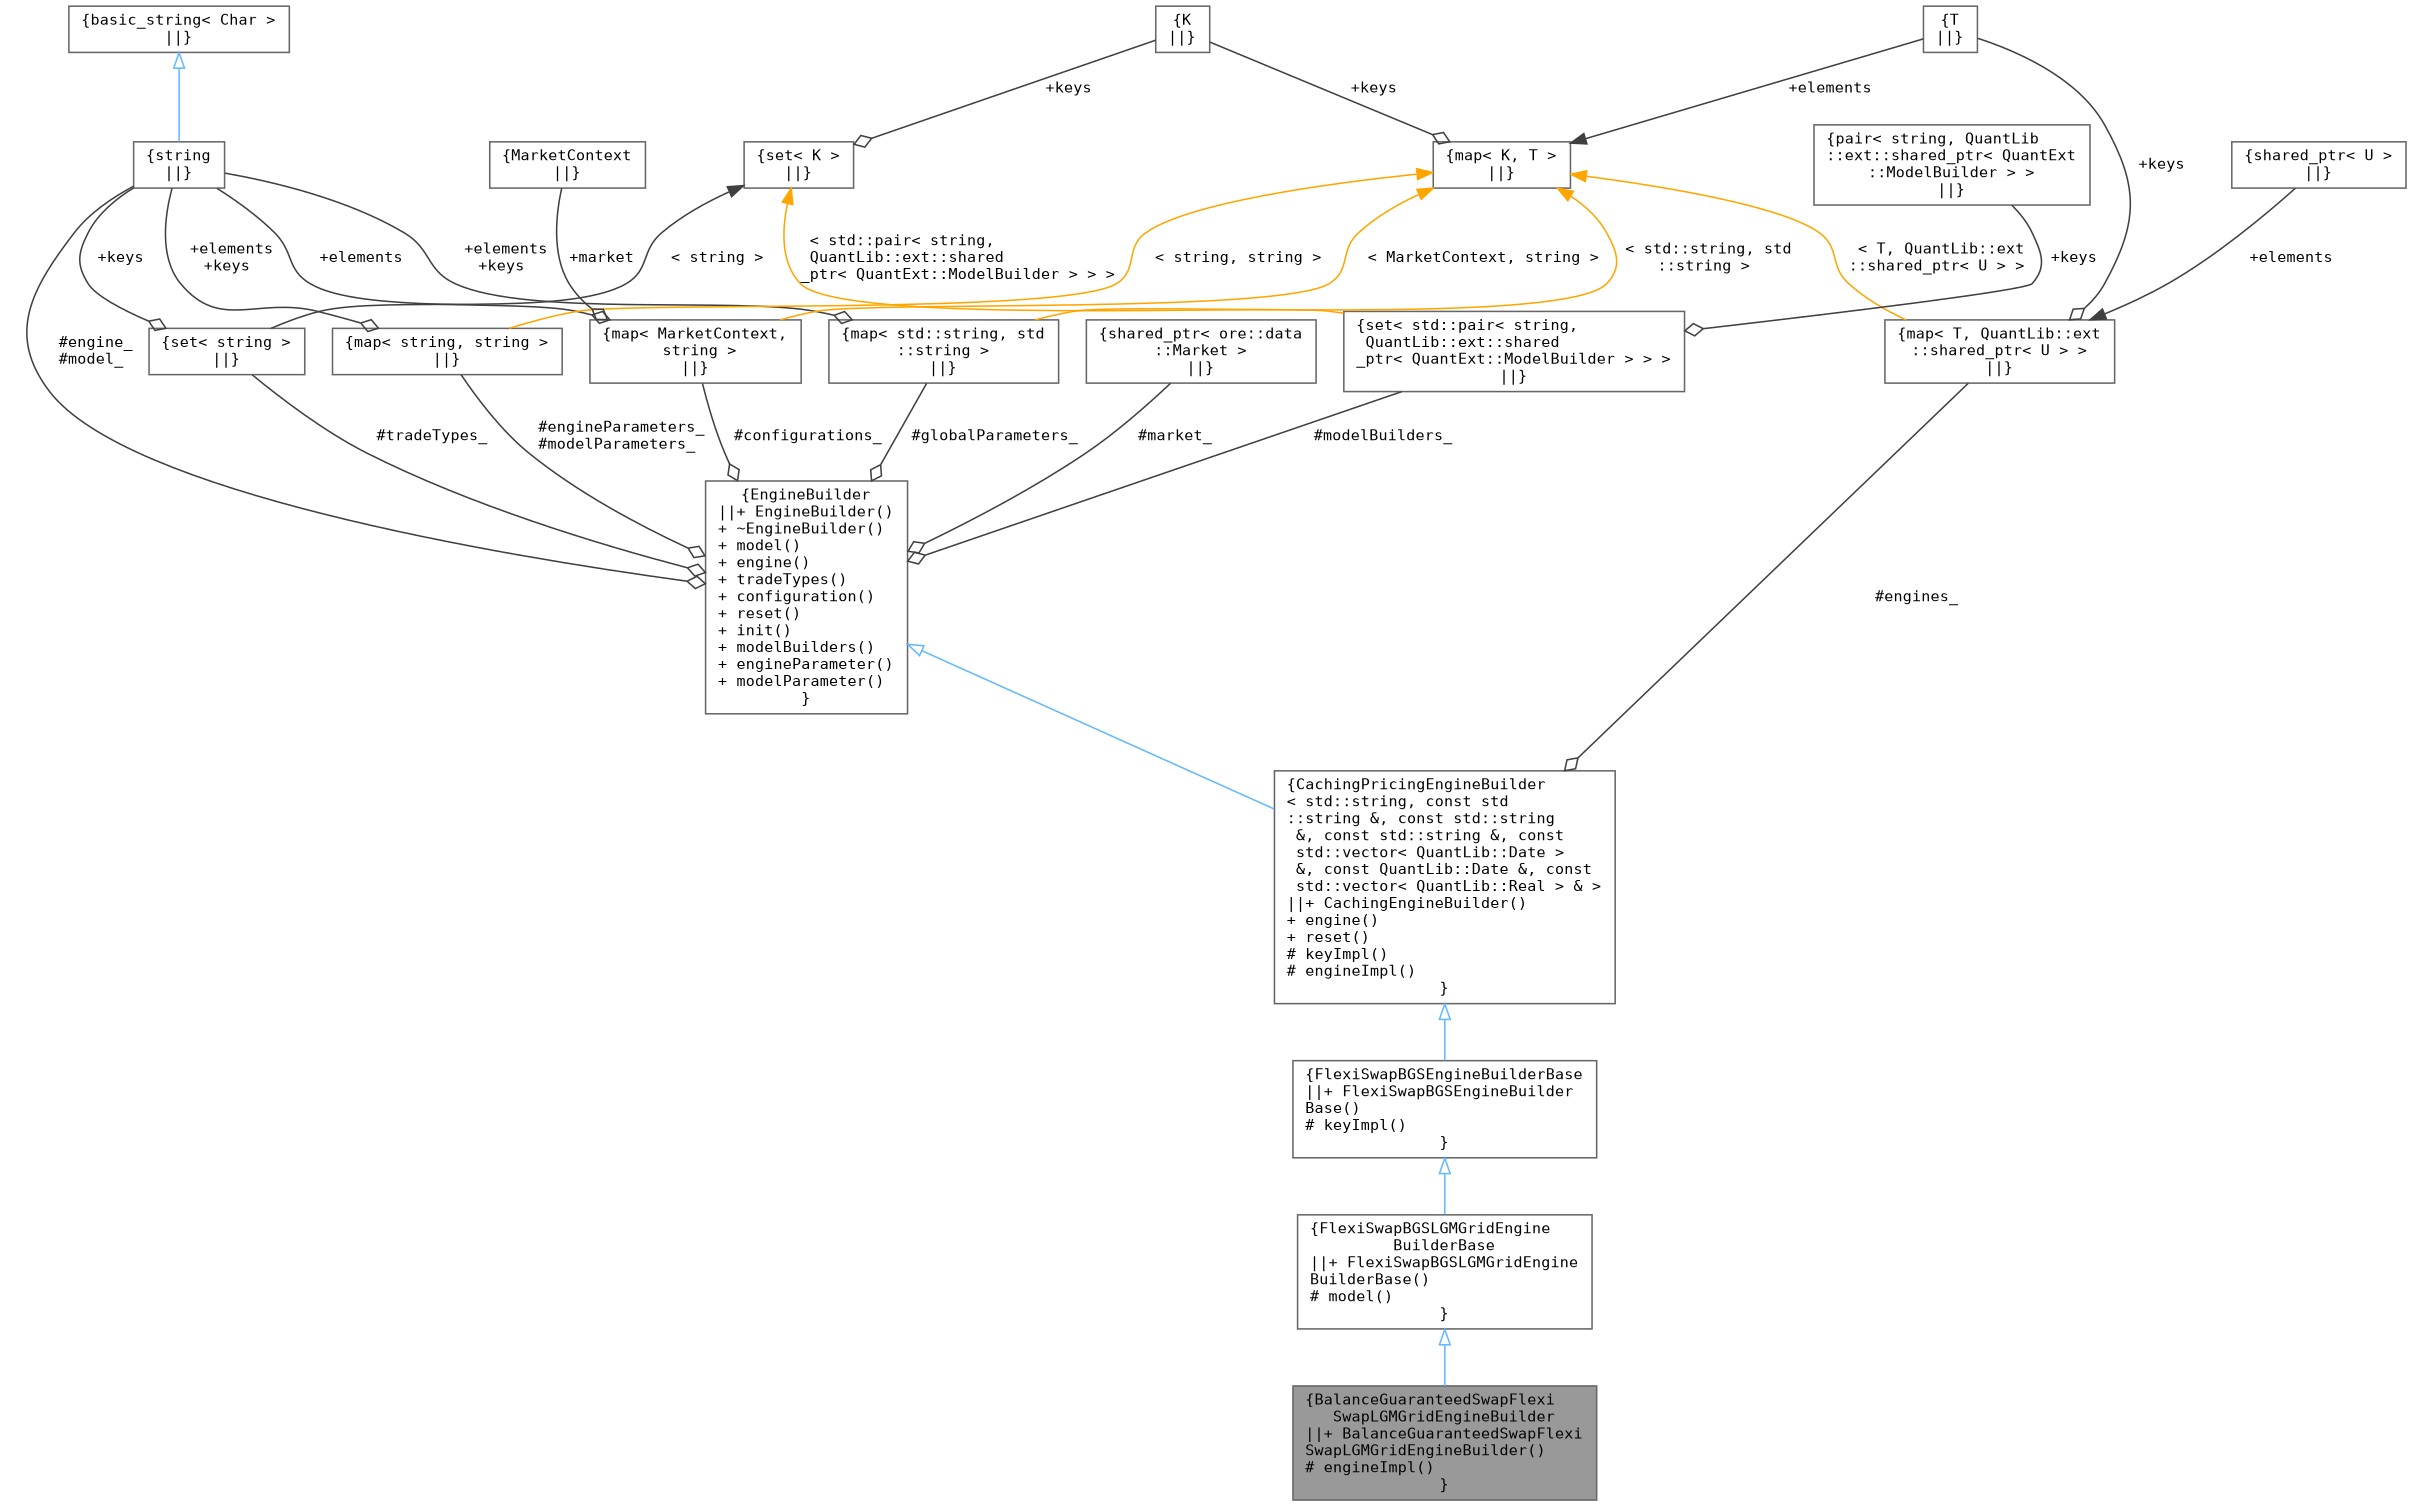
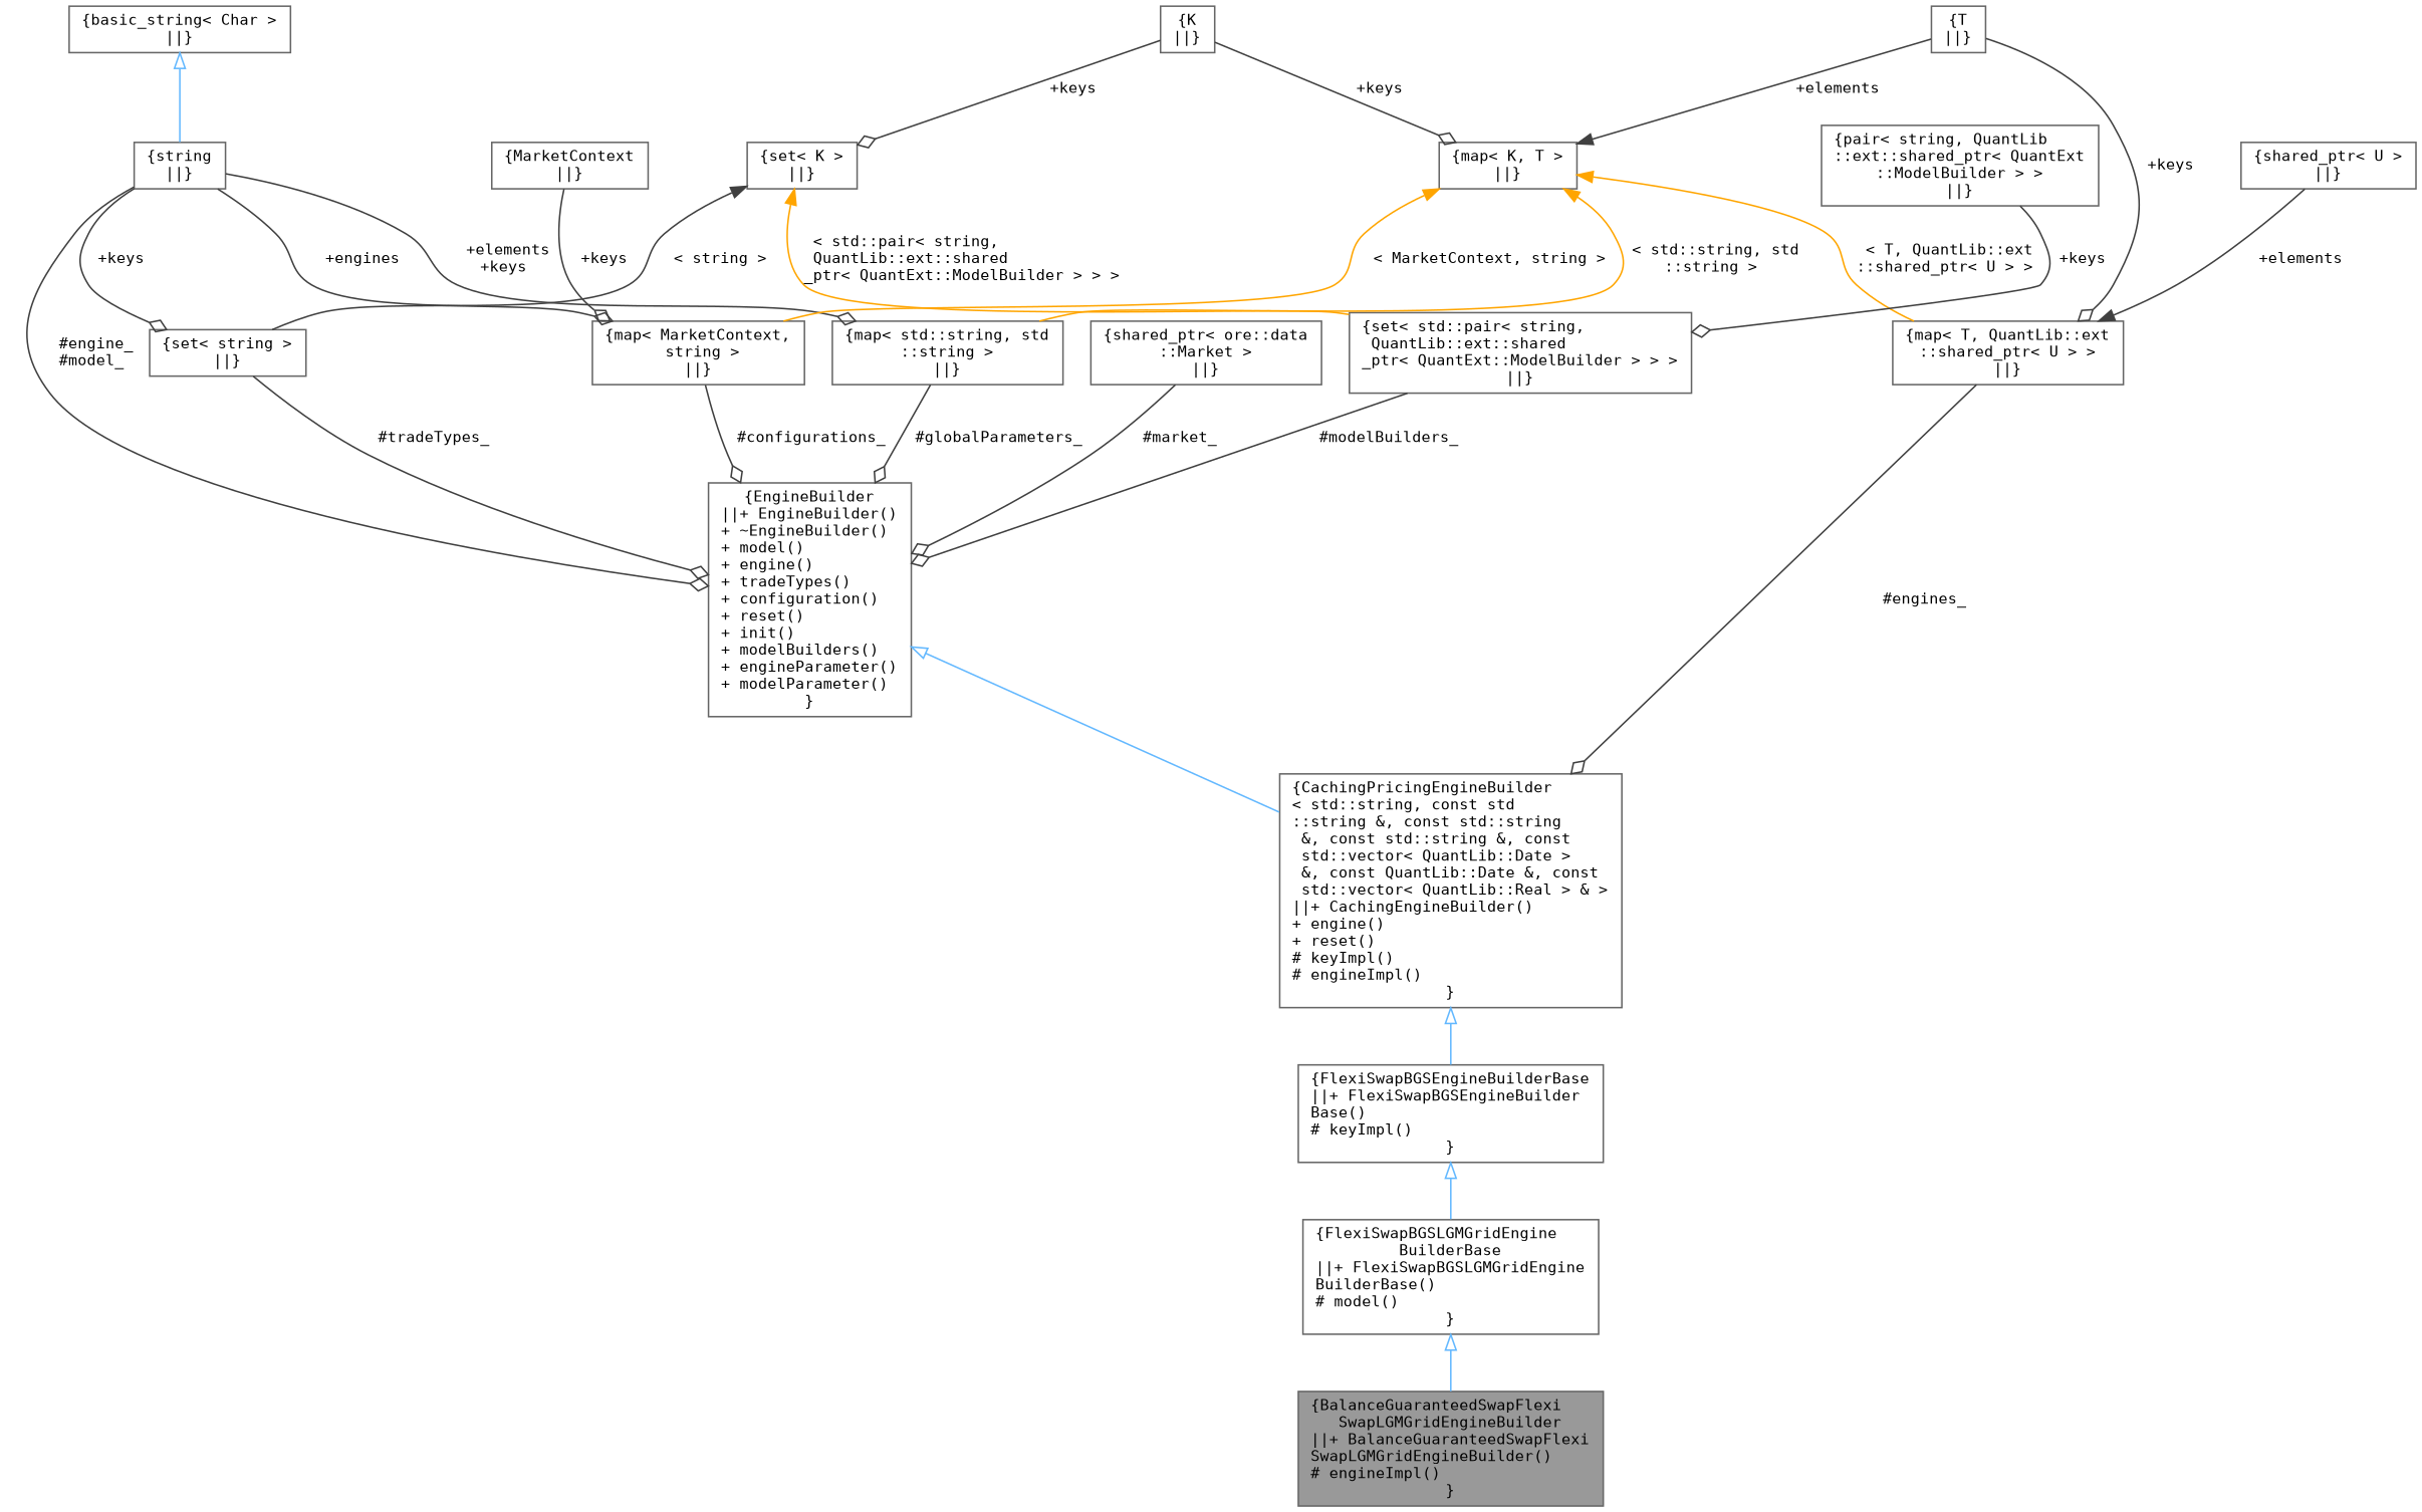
  digraph {
    fontname="DejaVu Sans Mono"
    node [color=gray40 fillcolor=white fontname="DejaVu Sans Mono" fontsize=10 shape=box style=filled]
    edge [color=grey25 fontname="DejaVu Sans Mono" fontsize=10 labelfontname=Helvetica labelfontsize=10 style=solid arrowhead=odiamond]
    n1 [fillcolor=grey60 fontcolor=black height=0.2 label="{BalanceGuaranteedSwapFlexi\lSwapLGMGridEngineBuilder\n||+ BalanceGuaranteedSwapFlexi\lSwapLGMGridEngineBuilder()\l# engineImpl()\l}" width=0.4]
    n2 [height=0.2 label="{FlexiSwapBGSLGMGridEngine\lBuilderBase\n||+ FlexiSwapBGSLGMGridEngine\lBuilderBase()\l# model()\l}" width=0.4]
    n3 [height=0.2 label="{FlexiSwapBGSEngineBuilderBase\n||+ FlexiSwapBGSEngineBuilder\lBase()\l# keyImpl()\l}" width=0.4]
    n4 [height=0.2 label="{CachingPricingEngineBuilder\l\< std::string, const std\l::string &, const std::string\l &, const std::string &, const\l std::vector\< QuantLib::Date \>\l &, const QuantLib::Date &, const\l std::vector\< QuantLib::Real \> & \>\n||+ CachingEngineBuilder()\l+ engine()\l+ reset()\l# keyImpl()\l# engineImpl()\l}" width=0.4]
    n5 [height=0.2 label="{EngineBuilder\n||+ EngineBuilder()\l+ ~EngineBuilder()\l+ model()\l+ engine()\l+ tradeTypes()\l+ configuration()\l+ reset()\l+ init()\l+ modelBuilders()\l+ engineParameter()\l+ modelParameter()\l}" width=0.4]
    n6 [height=0.2 label="{string\n||}" width=0.4]
    n7 [height=0.2 label="{set\< string \>\n||}" width=0.4]
    n8 [height=0.2 label="{map\< MarketContext,\l string \>\n||}" width=0.4]
-   n9 [height=0.2 label="{map\< string, string \>\n||}" width=0.4]
    n10 [height=0.2 label="{map\< std::string, std\l::string \>\n||}" width=0.4]
    n11 [height=0.2 label="{basic_string\< Char \>\n||}" width=0.4]
    n12 [height=0.2 label="{set\< K \>\n||}" width=0.4]
    n13 [height=0.2 label="{set\< std::pair\< string,\l QuantLib::ext::shared\l_ptr\< QuantExt::ModelBuilder \> \> \>\n||}" width=0.4]
    n14 [height=0.2 label="{K\n||}" width=0.4]
    n15 [height=0.2 label="{map\< K, T \>\n||}" width=0.4]
    n16 [height=0.2 label="{map\< T, QuantLib::ext\l::shared_ptr\< U \> \>\n||}" width=0.4]
    n17 [height=0.2 label="{shared_ptr\< ore::data\l::Market \>\n||}" width=0.4]
    n18 [height=0.2 label="{MarketContext\n||}" width=0.4]
    n19 [height=0.2 label="{T\n||}" width=0.4]
    n20 [height=0.2 label="{pair\< string, QuantLib\l::ext::shared_ptr\< QuantExt\l::ModelBuilder \> \>\n||}" width=0.4]
    n21 [height=0.2 label="{shared_ptr\< U \>\n||}" width=0.4]
    n2 -> n1 [arrowtail=onormal color=steelblue1 dir=back arrowhead=""]
    n3 -> n2 [arrowtail=onormal color=steelblue1 dir=back arrowhead=""]
    n4 -> n3 [arrowtail=onormal color=steelblue1 dir=back arrowhead=""]
    n5 -> n4 [arrowtail=onormal color=steelblue1 dir=back arrowhead=""]
    n6 -> n5 [label=" #engine_\n#model_"]
    n6 -> n7 [label=" +keys"]
-   n6 -> n8 [label=" +elements"]
-   n6 -> n9 [label=" +elements\n+keys"]
+   n6 -> n8 [label=" +engines"]
    n6 -> n10 [label=" +elements\n+keys"]
    n7 -> n5 [label=" #tradeTypes_"]
    n8 -> n5 [label=" #configurations_"]
-   n9 -> n5 [label=" #engineParameters_\n#modelParameters_"]
    n10 -> n5 [label=" #globalParameters_"]
    n11 -> n6 [arrowtail=onormal color=steelblue1 dir=back arrowhead=""]
    n12 -> n7 [dir=back label=" \< string \>" arrowhead=""]
    n12 -> n13 [color=orange dir=back label=" \< std::pair\< string,\l QuantLib::ext::shared\l_ptr\< QuantExt::ModelBuilder \> \> \>" arrowhead=""]
    n13 -> n5 [label=" #modelBuilders_"]
    n14 -> n12 [label=" +keys"]
    n14 -> n15 [label=" +keys"]
    n15 -> n8 [color=orange dir=back label=" \< MarketContext, string \>" arrowhead=""]
-   n15 -> n9 [color=orange dir=back label=" \< string, string \>" arrowhead=""]
    n15 -> n10 [color=orange dir=back label=" \< std::string, std\l::string \>" arrowhead=""]
    n15 -> n16 [color=orange dir=back label=" \< T, QuantLib::ext\l::shared_ptr\< U \> \>" arrowhead=""]
    n16 -> n4 [label=" #engines_"]
    n17 -> n5 [label=" #market_"]
-   n18 -> n8 [label=" +market"]
+   n18 -> n8 [label=" +keys"]
    n19 -> n15 [arrowhead=normal label=" +elements"]
    n19 -> n16 [label=" +keys"]
    n20 -> n13 [label=" +keys"]
    n21 -> n16 [arrowhead=normal label=" +elements"]
  }
